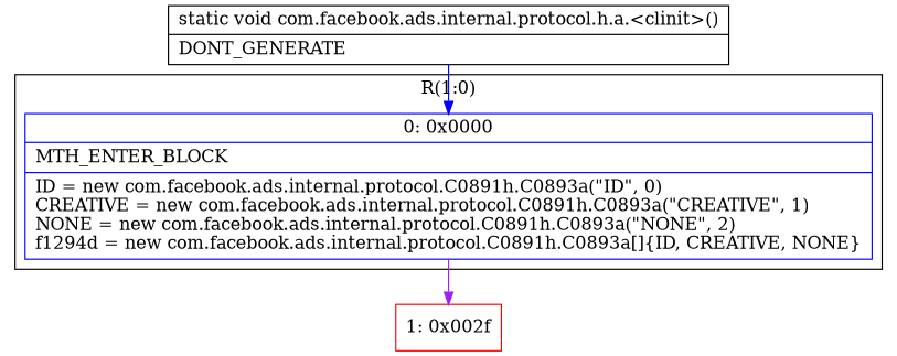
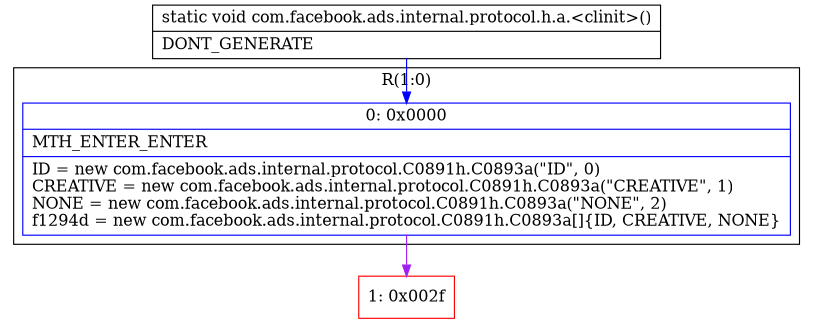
  digraph {
    node [shape=record]
-   n1 [color=blue label="{0\:\ 0x0000|MTH_ENTER_BLOCK\l|ID = new com.facebook.ads.internal.protocol.C0891h.C0893a(\"ID\", 0)\lCREATIVE = new com.facebook.ads.internal.protocol.C0891h.C0893a(\"CREATIVE\", 1)\lNONE = new com.facebook.ads.internal.protocol.C0891h.C0893a(\"NONE\", 2)\lf1294d = new com.facebook.ads.internal.protocol.C0891h.C0893a[]\{ID, CREATIVE, NONE\}\l}"]
+   n1 [color=blue label="{0\:\ 0x0000|MTH_ENTER_ENTER\l|ID = new com.facebook.ads.internal.protocol.C0891h.C0893a(\"ID\", 0)\lCREATIVE = new com.facebook.ads.internal.protocol.C0891h.C0893a(\"CREATIVE\", 1)\lNONE = new com.facebook.ads.internal.protocol.C0891h.C0893a(\"NONE\", 2)\lf1294d = new com.facebook.ads.internal.protocol.C0891h.C0893a[]\{ID, CREATIVE, NONE\}\l}"]
    n2 [color=red label="{1\:\ 0x002f}"]
    n3 [label="{static void com.facebook.ads.internal.protocol.h.a.\<clinit\>()  | DONT_GENERATE\l}"]
    subgraph cluster_1 {
      label="R(1:0)"
      n1
    }
    n1 -> n2 [color=purple]
    n3 -> n1 [color=blue]
  }
